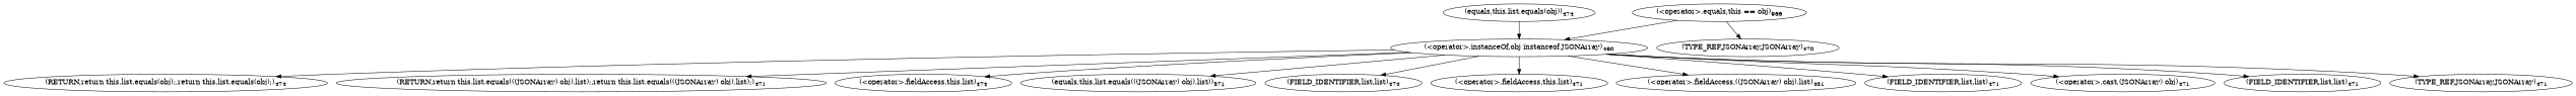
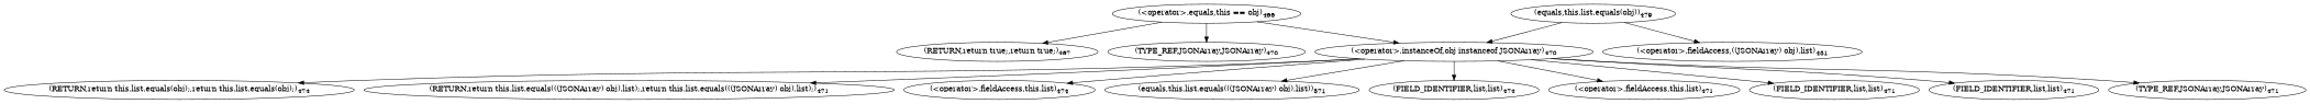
  digraph {
    n1 [label=<(RETURN,return this.list.equals(obj);,return this.list.equals(obj);)<SUB>474</SUB>>]
-   n2 [label=<(&lt;operator&gt;.equals,this == obj)<SUB>966</SUB>>]
-   n3 [label=<(&lt;operator&gt;.instanceOf,obj instanceof JSONArray)<SUB>490</SUB>>]
+   n2 [label=<(&lt;operator&gt;.equals,this == obj)<SUB>466</SUB>>]
+   n3 [label=<(&lt;operator&gt;.instanceOf,obj instanceof JSONArray)<SUB>470</SUB>>]
+   n4 [label=<(RETURN,return true;,return true;)<SUB>467</SUB>>]
    n5 [label=<(TYPE_REF,JSONArray,JSONArray)<SUB>470</SUB>>]
    n6 [label=<(RETURN,return this.list.equals(((JSONArray) obj).list);,return this.list.equals(((JSONArray) obj).list);)<SUB>471</SUB>>]
    n7 [label=<(&lt;operator&gt;.fieldAccess,this.list)<SUB>474</SUB>>]
    n8 [label=<(equals,this.list.equals(((JSONArray) obj).list))<SUB>571</SUB>>]
    n9 [label=<(FIELD_IDENTIFIER,list,list)<SUB>474</SUB>>]
    n10 [label=<(&lt;operator&gt;.fieldAccess,this.list)<SUB>471</SUB>>]
    n11 [label=<(&lt;operator&gt;.fieldAccess,((JSONArray) obj).list)<SUB>431</SUB>>]
    n12 [label=<(FIELD_IDENTIFIER,list,list)<SUB>471</SUB>>]
-   n13 [label=<(&lt;operator&gt;.cast,(JSONArray) obj)<SUB>471</SUB>>]
    n14 [label=<(FIELD_IDENTIFIER,list,list)<SUB>471</SUB>>]
    n15 [label=<(TYPE_REF,JSONArray,JSONArray)<SUB>471</SUB>>]
-   n16 [label=<(equals,this.list.equals(obj))<SUB>474</SUB>>]
+   n16 [label=<(equals,this.list.equals(obj))<SUB>479</SUB>>]
    n2 -> n3
+   n2 -> n4
    n2 -> n5
    n3 -> n1
    n3 -> n6
    n3 -> n7
    n3 -> n8
    n3 -> n9
    n3 -> n10
-   n3 -> n11
+   n16 -> n11
    n3 -> n12
-   n3 -> n13
    n3 -> n14
    n3 -> n15
    n16 -> n3
  }
